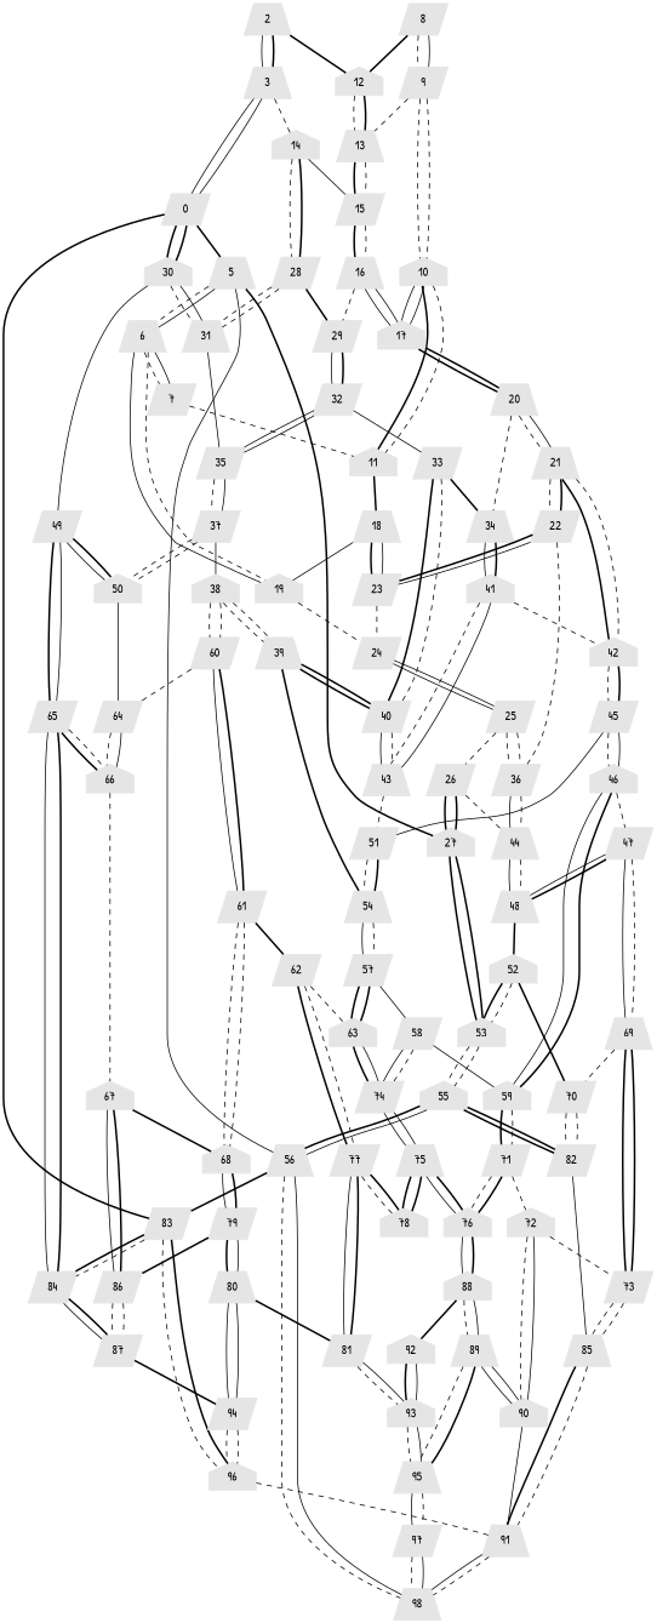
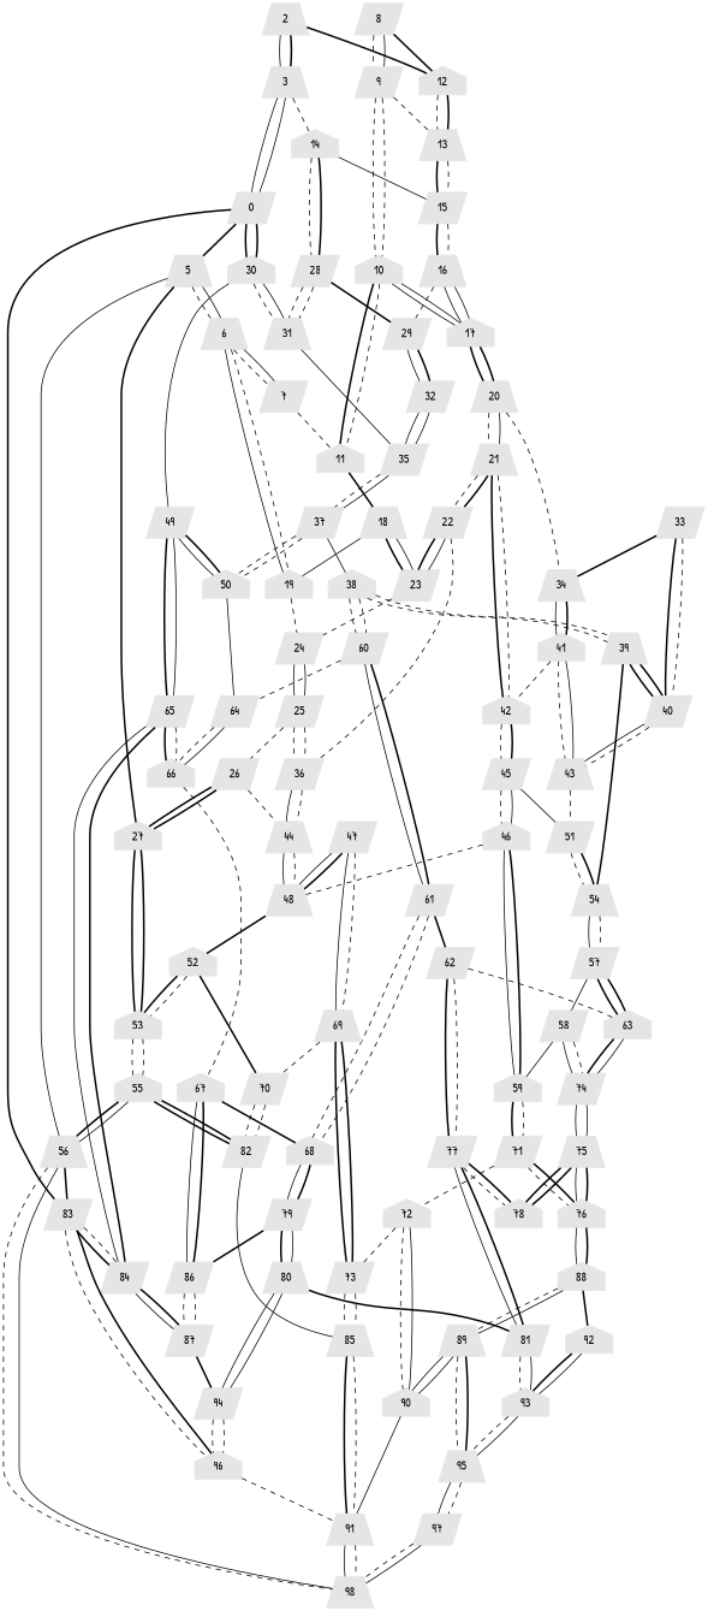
  graph {
    fontname="Patrick Hand"
    node [color=gray90 fontname="Patrick Hand" shape=parallelogram style=filled]
    edge [fontname="Patrick Hand" style=dashed]
    2 [shape=trapezium]
    3 [shape=trapezium]
    12 [shape=house]
    8
    9
    n6 [label=0]
    14 [shape=house]
    13 [shape=trapezium]
    5 [shape=trapezium]
    30 [shape=house]
    83
    15
    28
    6 [shape=trapezium]
    27 [shape=house]
    56 [shape=trapezium]
    31 [shape=trapezium]
    49
    84
    96 [shape=house]
    7
    19 [shape=house]
    53 [shape=house]
    98 [shape=trapezium]
    11 [shape=house]
    24
    18 [shape=trapezium]
    10 [shape=house]
    17 [shape=house]
    20 [shape=trapezium]
    23
    16 [shape=trapezium]
    29
    32
    21 [shape=trapezium]
    34 [shape=trapezium]
    25
    22
    42 [shape=house]
    41 [shape=house]
    36
    45
    44 [shape=trapezium]
    26
    48 [shape=trapezium]
    55 [shape=house]
    35
    33
    50 [shape=house]
    65
    37
    40
    43 [shape=trapezium]
    38 [shape=house]
    39 [shape=trapezium]
    60
    64
    54 [shape=trapezium]
    61
    57
    51
    46 [shape=house]
    52 [shape=house]
    47
    59 [shape=house]
    69 [shape=trapezium]
    71
    70
    73
    66 [shape=house]
    82
    58
    63 [shape=house]
    85 [shape=trapezium]
    74
    75 [shape=trapezium]
    72 [shape=house]
    76 [shape=house]
    62
    68 [shape=house]
    77
    79
    78 [shape=house]
    81
    67 [shape=house]
    87
    86
    80 [shape=trapezium]
    90 [shape=house]
    88 [shape=house]
    91 [shape=trapezium]
    89 [shape=trapezium]
    92 [shape=house]
    93 [shape=house]
    94
    95 [shape=trapezium]
    97
    2 -- 3 [style=solid]
    2 -- 3 [style=bold]
    2 -- 12 [style=bold]
    3 -- n6 [style=solid]
    3 -- n6 [style=solid]
    3 -- 14
    12 -- 13
    12 -- 13 [style=bold]
    8 -- 12 [style=bold]
    8 -- 9
    8 -- 9 [style=solid]
    9 -- 13
    9 -- 10
    9 -- 10
    n6 -- 5 [style=bold]
    n6 -- 30 [style=bold]
    n6 -- 30 [style=bold]
    n6 -- 83 [style=bold]
    14 -- 15 [style=solid]
    14 -- 28
    14 -- 28 [style=bold]
    13 -- 15 [style=bold]
    13 -- 15
    5 -- 6
    5 -- 6 [style=solid]
    5 -- 27 [style=bold]
    5 -- 56 [style=solid]
    30 -- 31
    30 -- 31 [style=solid]
    30 -- 49 [style=solid]
    83 -- 84 [style=bold]
    83 -- 84
    83 -- 96
    83 -- 96 [style=bold]
    15 -- 16 [style=bold]
    15 -- 16
    28 -- 31
    28 -- 31
    28 -- 29 [style=bold]
    6 -- 7
    6 -- 7 [style=solid]
    6 -- 19 [style=solid]
    6 -- 19
    27 -- 53 [style=bold]
    27 -- 53 [style=bold]
    56 -- 83 [style=bold]
    56 -- 98
    56 -- 98 [style=solid]
    31 -- 35 [style=solid]
    49 -- 50 [style=solid]
    49 -- 50 [style=bold]
    49 -- 65 [style=bold]
    49 -- 65 [style=solid]
    84 -- 87 [style=solid]
    84 -- 87 [style=bold]
    96 -- 91
    7 -- 11
    19 -- 24
    53 -- 55
    53 -- 55
    11 -- 18 [style=bold]
    24 -- 25 [style=solid]
    24 -- 25 [style=solid]
    18 -- 19 [style=solid]
    18 -- 23 [style=bold]
    18 -- 23 [style=solid]
    10 -- 11 [style=bold]
    10 -- 11
    10 -- 17 [style=solid]
    10 -- 17 [style=solid]
    17 -- 20 [style=bold]
    17 -- 20 [style=bold]
    20 -- 21
    20 -- 21 [style=solid]
    20 -- 34
    23 -- 24
    16 -- 17 [style=solid]
    16 -- 17 [style=solid]
    16 -- 29
    29 -- 32 [style=solid]
    29 -- 32 [style=bold]
    32 -- 35 [style=solid]
    32 -- 35 [style=solid]
-   32 -- 33 [style=solid]
    21 -- 22
    21 -- 22 [style=bold]
    21 -- 42 [style=bold]
    21 -- 42
    34 -- 41 [style=solid]
    34 -- 41 [style=bold]
    25 -- 36
    25 -- 36
    25 -- 26
    22 -- 23 [style=bold]
    22 -- 23 [style=solid]
    22 -- 36
    42 -- 45
    42 -- 45 [style=bold]
    41 -- 42
    41 -- 43
    41 -- 43 [style=solid]
    36 -- 44 [style=solid]
    36 -- 44
    45 -- 51 [style=solid]
    45 -- 46
    45 -- 46 [style=solid]
    44 -- 48 [style=solid]
    44 -- 48
    26 -- 27 [style=bold]
    26 -- 27 [style=bold]
    26 -- 44
    48 -- 52 [style=bold]
    55 -- 56 [style=bold]
    55 -- 56 [style=solid]
    55 -- 82 [style=bold]
    55 -- 82 [style=bold]
    35 -- 37
    35 -- 37 [style=solid]
    33 -- 34 [style=bold]
    33 -- 40 [style=bold]
    33 -- 40
    50 -- 64 [style=solid]
    65 -- 84 [style=solid]
    65 -- 84 [style=bold]
    65 -- 66 [style=bold]
    65 -- 66
    37 -- 50
    37 -- 50
    37 -- 38 [style=solid]
    40 -- 43 [style=solid]
    40 -- 43
    43 -- 51
    38 -- 39
    38 -- 39
    38 -- 60
    38 -- 60
    39 -- 40 [style=bold]
    39 -- 40 [style=bold]
    39 -- 54 [style=bold]
    60 -- 64
    60 -- 61 [style=solid]
    60 -- 61 [style=bold]
    64 -- 66
    64 -- 66 [style=solid]
    54 -- 57 [style=solid]
    54 -- 57
    61 -- 62 [style=bold]
    61 -- 68
    61 -- 68
    57 -- 58 [style=solid]
    57 -- 63 [style=bold]
    57 -- 63 [style=bold]
    51 -- 54
    51 -- 54 [style=bold]
-   46 -- 47
+   46 -- 48
    46 -- 59 [style=solid]
    46 -- 59 [style=bold]
    52 -- 53 [style=bold]
    52 -- 53
    52 -- 70 [style=bold]
    47 -- 48 [style=solid]
    47 -- 48 [style=bold]
    47 -- 69 [style=solid]
    47 -- 69
    59 -- 71 [style=bold]
    59 -- 71
    69 -- 70
    69 -- 73 [style=bold]
    69 -- 73 [style=bold]
    71 -- 72
    71 -- 76
    71 -- 76 [style=bold]
    70 -- 82
    70 -- 82
    73 -- 85
    73 -- 85
    66 -- 67
    82 -- 85 [style=solid]
    58 -- 59 [style=solid]
    58 -- 74 [style=solid]
    58 -- 74
    63 -- 74 [style=bold]
    63 -- 74 [style=solid]
    85 -- 91 [style=bold]
    85 -- 91
    74 -- 75 [style=solid]
    74 -- 75 [style=solid]
    75 -- 76 [style=solid]
    75 -- 76 [style=bold]
    75 -- 78 [style=bold]
    75 -- 78 [style=bold]
    72 -- 73
    72 -- 90
    72 -- 90 [style=solid]
    76 -- 88 [style=solid]
    76 -- 88 [style=bold]
    62 -- 63
    62 -- 77 [style=bold]
    62 -- 77
    68 -- 79 [style=solid]
    68 -- 79 [style=bold]
    77 -- 78
    77 -- 78 [style=bold]
    77 -- 81 [style=solid]
    77 -- 81 [style=bold]
    79 -- 86 [style=bold]
    79 -- 80 [style=bold]
    79 -- 80 [style=solid]
    81 -- 93
    81 -- 93 [style=solid]
    67 -- 68 [style=bold]
    67 -- 86 [style=solid]
    67 -- 86 [style=bold]
    87 -- 94 [style=bold]
    86 -- 87
    86 -- 87
    80 -- 81 [style=bold]
    80 -- 94 [style=solid]
    80 -- 94 [style=solid]
    90 -- 91 [style=solid]
    88 -- 89
    88 -- 89 [style=solid]
    88 -- 92 [style=bold]
    91 -- 98 [style=solid]
    91 -- 98
    89 -- 90 [style=solid]
    89 -- 90 [style=solid]
    89 -- 95
    89 -- 95 [style=bold]
    92 -- 93 [style=bold]
    92 -- 93 [style=solid]
    93 -- 95
    93 -- 95 [style=solid]
    94 -- 96
    94 -- 96
    95 -- 97 [style=solid]
    95 -- 97
    97 -- 98
    97 -- 98 [style=solid]
  }
